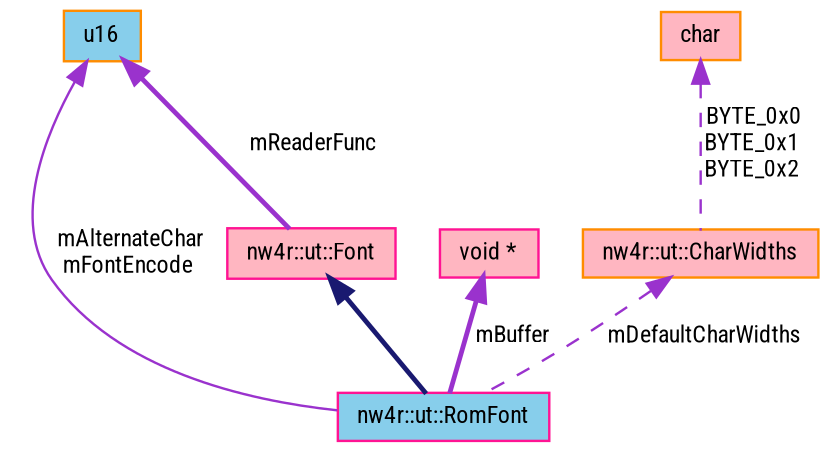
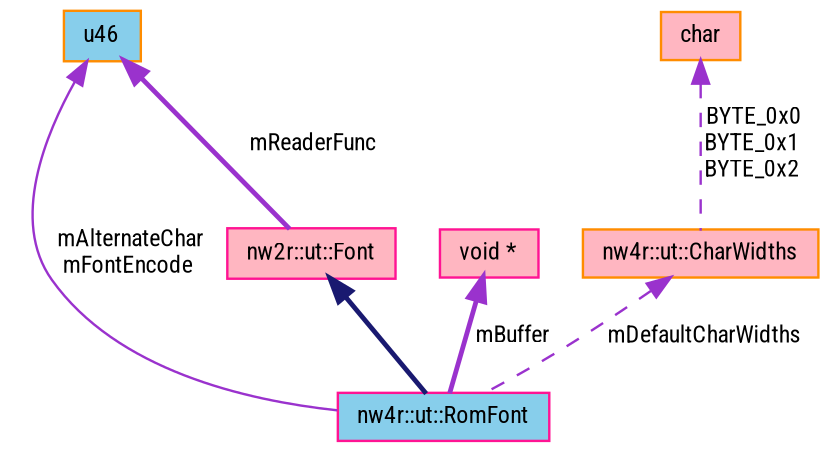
  digraph {
    fontname="Roboto Condensed"
    node [color=deeppink fillcolor=lightpink fontname="Roboto Condensed" fontsize=10 shape=record style=filled]
    edge [color=darkorchid3 dir=back fontname="Roboto Condensed" fontsize=10 labelfontname=FreeMono labelfontsize=10 style=bold]
    n1 [fillcolor=skyblue fontcolor=black height=0.2 label="nw4r::ut::RomFont" width=0.4]
-   n2 [height=0.2 label="nw4r::ut::Font" width=0.4]
-   n3 [color=darkorange fillcolor=skyblue height=0.2 label=u16 width=0.4]
+   n2 [height=0.2 label="nw2r::ut::Font" width=0.4]
+   n3 [color=darkorange fillcolor=skyblue height=0.2 label=u46 width=0.4]
    n4 [height=0.2 label="void *" width=0.4]
    n5 [color=darkorange height=0.2 label="nw4r::ut::CharWidths" width=0.4]
    n6 [color=darkorange height=0.2 label=char width=0.4]
    n2 -> n1 [color=midnightblue]
    n3 -> n1 [label=" mAlternateChar\nmFontEncode" style=solid]
    n3 -> n2 [label=" mReaderFunc"]
    n4 -> n1 [label=" mBuffer"]
    n5 -> n1 [label=" mDefaultCharWidths" style=dashed]
    n6 -> n5 [label=" BYTE_0x0\nBYTE_0x1\nBYTE_0x2" style=dashed]
  }
